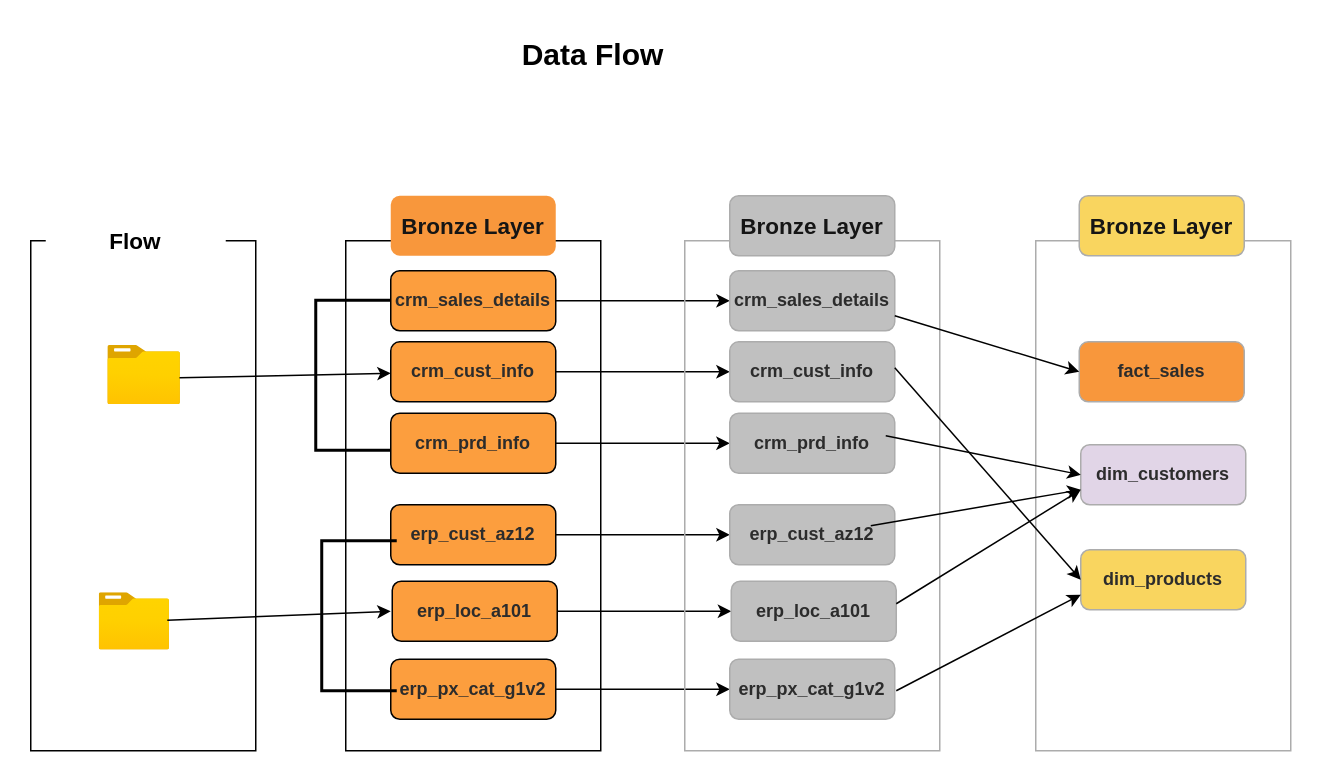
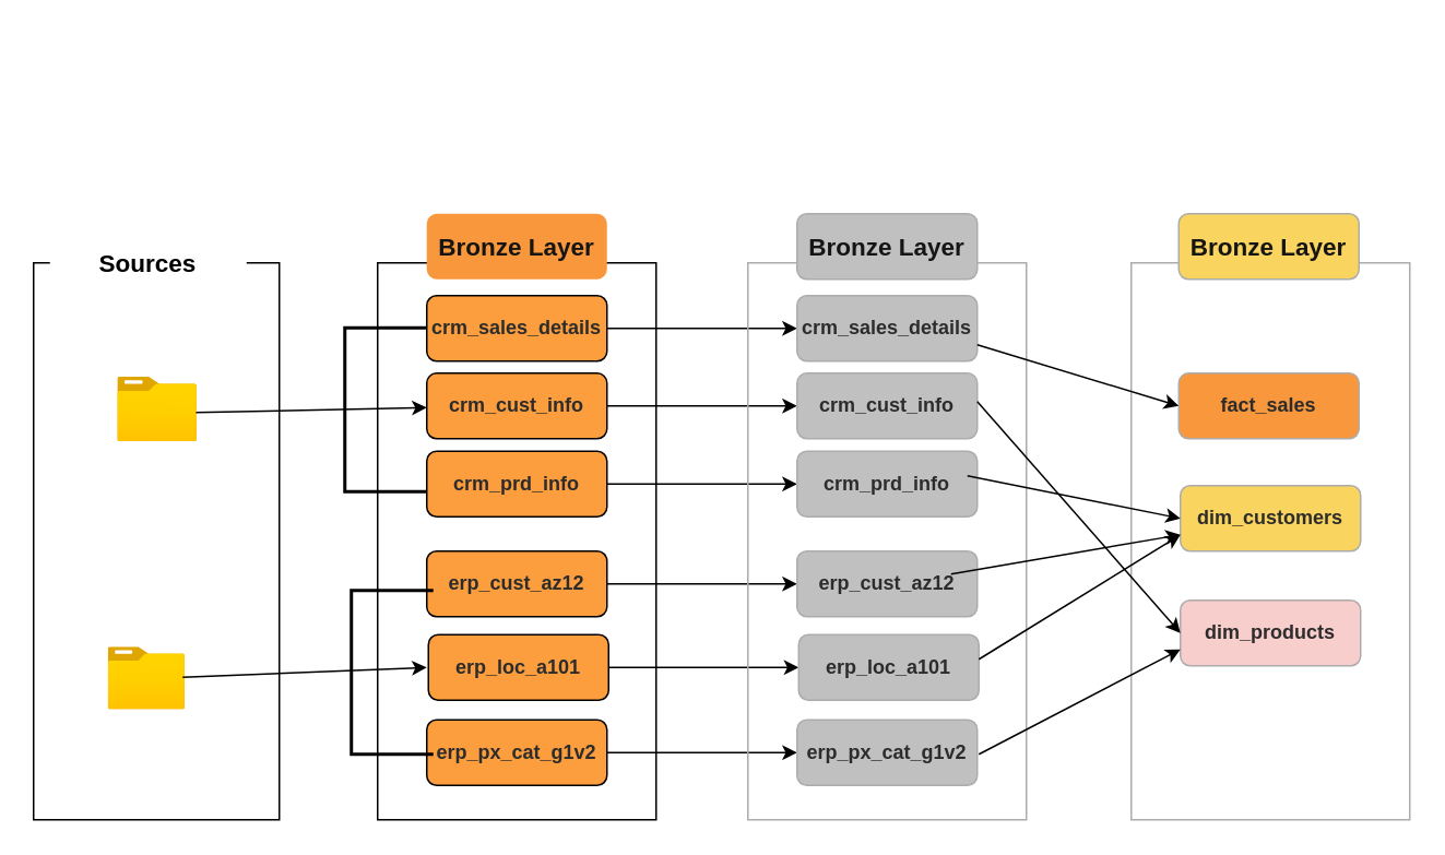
  <mxCell id="0" />
  <mxCell id="1" parent="0" />
- <mxCell id="2" value="Data Flow" style="text;html=1;align=center;verticalAlign=middle;whiteSpace=wrap;rounded=0;fillColor=default;fontSize=20;fontStyle=1" parent="1" vertex="1"><mxGeometry x="260" y="20" width="270" height="30" as="geometry" /></mxCell>
  <mxCell id="3" value="" style="rounded=0;whiteSpace=wrap;html=1;fillColor=none;" parent="1" vertex="1"><mxGeometry x="20" y="160" width="150" height="340" as="geometry" /></mxCell>
- <mxCell id="4" value="&lt;b&gt;&lt;font style=&quot;font-size: 15px;&quot;&gt;Flow&lt;/font&gt;&lt;/b&gt;" style="rounded=1;whiteSpace=wrap;html=1;fillColor=default;strokeColor=none;" parent="1" vertex="1"><mxGeometry x="30" y="140" width="120" height="40" as="geometry" /></mxCell>
+ <mxCell id="4" value="&lt;b&gt;&lt;font style=&quot;font-size: 15px;&quot;&gt;Sources&lt;/font&gt;&lt;/b&gt;" style="rounded=1;whiteSpace=wrap;html=1;fillColor=default;strokeColor=none;" parent="1" vertex="1"><mxGeometry x="30" y="140" width="120" height="40" as="geometry" /></mxCell>
  <mxCell id="5" value="" style="image;aspect=fixed;html=1;points=[];align=center;fontSize=12;image=img/lib/azure2/general/Folder_Blank.svg;" parent="1" vertex="1"><mxGeometry x="71.52" y="230" width="48.48" height="39.35" as="geometry" /></mxCell>
  <mxCell id="6" value="" style="image;aspect=fixed;html=1;points=[];align=center;fontSize=12;image=img/lib/azure2/general/Folder_Blank.svg;" parent="1" vertex="1"><mxGeometry x="65.76" y="394.88" width="46.96" height="38.12" as="geometry" /></mxCell>
  <mxCell id="7" value="" style="rounded=0;whiteSpace=wrap;html=1;fillColor=none;" parent="1" vertex="1"><mxGeometry x="230" y="160" width="170" height="340" as="geometry" /></mxCell>
  <mxCell id="8" value="&lt;span style=&quot;font-size: 15px;&quot;&gt;&lt;b&gt;&lt;font style=&quot;color: rgb(21, 21, 21);&quot;&gt;Bronze Layer&lt;/font&gt;&lt;/b&gt;&lt;/span&gt;" style="rounded=1;whiteSpace=wrap;html=1;fillColor=#F8973C;strokeColor=none;" parent="1" vertex="1"><mxGeometry x="260" y="130" width="110" height="40" as="geometry" /></mxCell>
  <mxCell id="9" style="edgeStyle=orthogonalEdgeStyle;rounded=0;orthogonalLoop=1;jettySize=auto;html=1;" parent="1" source="10" target="27" edge="1"><mxGeometry relative="1" as="geometry" /></mxCell>
  <mxCell id="10" value="&lt;font style=&quot;color: rgb(44, 44, 44);&quot;&gt;&lt;b&gt;crm_sales_details&lt;/b&gt;&lt;/font&gt;" style="rounded=1;whiteSpace=wrap;html=1;fillColor=#FC9E3E;" parent="1" vertex="1"><mxGeometry x="260" y="180" width="110" height="40" as="geometry" /></mxCell>
  <mxCell id="11" style="edgeStyle=orthogonalEdgeStyle;rounded=0;orthogonalLoop=1;jettySize=auto;html=1;" parent="1" source="12" target="28" edge="1"><mxGeometry relative="1" as="geometry" /></mxCell>
  <mxCell id="12" value="&lt;font style=&quot;color: rgb(44, 44, 44);&quot;&gt;&lt;b&gt;crm_cust_info&lt;/b&gt;&lt;/font&gt;" style="rounded=1;whiteSpace=wrap;html=1;fillColor=#FC9E3E;" parent="1" vertex="1"><mxGeometry x="260" y="227.35" width="110" height="40" as="geometry" /></mxCell>
  <mxCell id="13" style="edgeStyle=orthogonalEdgeStyle;rounded=0;orthogonalLoop=1;jettySize=auto;html=1;" parent="1" source="14" target="29" edge="1"><mxGeometry relative="1" as="geometry" /></mxCell>
  <mxCell id="14" value="&lt;font style=&quot;color: rgb(44, 44, 44);&quot;&gt;&lt;b&gt;crm_prd_info&lt;/b&gt;&lt;/font&gt;" style="rounded=1;whiteSpace=wrap;html=1;fillColor=#FC9E3E;" parent="1" vertex="1"><mxGeometry x="260" y="275" width="110" height="40" as="geometry" /></mxCell>
  <mxCell id="15" style="edgeStyle=orthogonalEdgeStyle;rounded=0;orthogonalLoop=1;jettySize=auto;html=1;" parent="1" source="16" target="30" edge="1"><mxGeometry relative="1" as="geometry" /></mxCell>
  <mxCell id="16" value="&lt;font style=&quot;color: rgb(44, 44, 44);&quot;&gt;&lt;b&gt;erp_cust_az12&lt;/b&gt;&lt;/font&gt;" style="rounded=1;whiteSpace=wrap;html=1;fillColor=#FC9E3E;" parent="1" vertex="1"><mxGeometry x="260" y="336" width="110" height="40" as="geometry" /></mxCell>
  <mxCell id="17" style="edgeStyle=orthogonalEdgeStyle;rounded=0;orthogonalLoop=1;jettySize=auto;html=1;" parent="1" source="18" target="31" edge="1"><mxGeometry relative="1" as="geometry" /></mxCell>
  <mxCell id="18" value="&lt;font style=&quot;color: rgb(44, 44, 44);&quot;&gt;&lt;b&gt;erp_loc_a101&lt;/b&gt;&lt;/font&gt;" style="rounded=1;whiteSpace=wrap;html=1;fillColor=#FC9E3E;" parent="1" vertex="1"><mxGeometry x="261" y="387" width="110" height="40" as="geometry" /></mxCell>
  <mxCell id="19" style="edgeStyle=orthogonalEdgeStyle;rounded=0;orthogonalLoop=1;jettySize=auto;html=1;entryX=0;entryY=0.5;entryDx=0;entryDy=0;" parent="1" source="20" target="32" edge="1"><mxGeometry relative="1" as="geometry" /></mxCell>
  <mxCell id="20" value="&lt;font style=&quot;color: rgb(44, 44, 44);&quot;&gt;&lt;b&gt;erp_px_cat_g1v2&lt;/b&gt;&lt;/font&gt;" style="rounded=1;whiteSpace=wrap;html=1;fillColor=#FC9E3E;" parent="1" vertex="1"><mxGeometry x="260" y="439" width="110" height="40" as="geometry" /></mxCell>
  <mxCell id="21" value="" style="endArrow=classic;html=1;rounded=0;entryX=0;entryY=0.5;entryDx=0;entryDy=0;exitX=0.983;exitY=0.417;exitDx=0;exitDy=0;exitPerimeter=0;" parent="1" edge="1"><mxGeometry width="50" height="50" relative="1" as="geometry"><mxPoint x="119.176" y="251.409" as="sourcePoint" /><mxPoint x="260" y="248.35" as="targetPoint" /><Array as="points" /></mxGeometry></mxCell>
  <mxCell id="22" value="" style="strokeWidth=2;html=1;shape=mxgraph.flowchart.annotation_1;align=left;pointerEvents=1;" parent="1" vertex="1"><mxGeometry x="210" y="199.68" width="50" height="100" as="geometry" /></mxCell>
  <mxCell id="23" value="" style="endArrow=classic;html=1;rounded=0;exitX=0.985;exitY=0.554;exitDx=0;exitDy=0;exitPerimeter=0;" parent="1" edge="1"><mxGeometry width="50" height="50" relative="1" as="geometry"><mxPoint x="111.016" y="412.998" as="sourcePoint" /><mxPoint x="260" y="407" as="targetPoint" /></mxGeometry></mxCell>
  <mxCell id="24" value="" style="strokeWidth=2;html=1;shape=mxgraph.flowchart.annotation_1;align=left;pointerEvents=1;" parent="1" vertex="1"><mxGeometry x="213.99" y="360" width="50" height="100" as="geometry" /></mxCell>
  <mxCell id="25" value="" style="rounded=0;whiteSpace=wrap;html=1;fillColor=none;strokeColor=#ACACAC;" parent="1" vertex="1"><mxGeometry x="456.01" y="160" width="170" height="340" as="geometry" /></mxCell>
  <mxCell id="26" value="&lt;span style=&quot;font-size: 15px;&quot;&gt;&lt;b&gt;&lt;font style=&quot;color: rgb(21, 21, 21);&quot;&gt;Bronze Layer&lt;/font&gt;&lt;/b&gt;&lt;/span&gt;" style="rounded=1;whiteSpace=wrap;html=1;fillColor=#C0C0C0;strokeColor=#ACACAC;" parent="1" vertex="1"><mxGeometry x="486.01" y="130" width="110" height="40" as="geometry" /></mxCell>
  <mxCell id="27" value="&lt;font style=&quot;color: rgb(44, 44, 44);&quot;&gt;&lt;b&gt;crm_sales_details&lt;/b&gt;&lt;/font&gt;" style="rounded=1;whiteSpace=wrap;html=1;fillColor=#C0C0C0;strokeColor=#ACACAC;" parent="1" vertex="1"><mxGeometry x="486.01" y="180" width="110" height="40" as="geometry" /></mxCell>
  <mxCell id="28" value="&lt;font style=&quot;color: rgb(44, 44, 44);&quot;&gt;&lt;b&gt;crm_cust_info&lt;/b&gt;&lt;/font&gt;" style="rounded=1;whiteSpace=wrap;html=1;fillColor=#C0C0C0;strokeColor=#ACACAC;" parent="1" vertex="1"><mxGeometry x="486.01" y="227.35" width="110" height="40" as="geometry" /></mxCell>
  <mxCell id="29" value="&lt;font style=&quot;color: rgb(44, 44, 44);&quot;&gt;&lt;b&gt;crm_prd_info&lt;/b&gt;&lt;/font&gt;" style="rounded=1;whiteSpace=wrap;html=1;fillColor=#C0C0C0;strokeColor=#ACACAC;" parent="1" vertex="1"><mxGeometry x="486.01" y="275" width="110" height="40" as="geometry" /></mxCell>
  <mxCell id="30" value="&lt;font style=&quot;color: rgb(44, 44, 44);&quot;&gt;&lt;b&gt;erp_cust_az12&lt;/b&gt;&lt;/font&gt;" style="rounded=1;whiteSpace=wrap;html=1;fillColor=#C0C0C0;strokeColor=#ACACAC;" parent="1" vertex="1"><mxGeometry x="486.01" y="336" width="110" height="40" as="geometry" /></mxCell>
  <mxCell id="31" value="&lt;font style=&quot;color: rgb(44, 44, 44);&quot;&gt;&lt;b&gt;erp_loc_a101&lt;/b&gt;&lt;/font&gt;" style="rounded=1;whiteSpace=wrap;html=1;fillColor=#C0C0C0;strokeColor=#ACACAC;" parent="1" vertex="1"><mxGeometry x="487.01" y="387" width="110" height="40" as="geometry" /></mxCell>
  <mxCell id="32" value="&lt;font style=&quot;color: rgb(44, 44, 44);&quot;&gt;&lt;b&gt;erp_px_cat_g1v2&lt;/b&gt;&lt;/font&gt;" style="rounded=1;whiteSpace=wrap;html=1;fillColor=#C0C0C0;strokeColor=#ACACAC;" parent="1" vertex="1"><mxGeometry x="486.01" y="439" width="110" height="40" as="geometry" /></mxCell>
  <mxCell id="33" value="" style="rounded=0;whiteSpace=wrap;html=1;fillColor=none;strokeColor=#ACACAC;" vertex="1" parent="1"><mxGeometry x="690" y="160" width="170" height="340" as="geometry" /></mxCell>
  <mxCell id="34" value="&lt;span style=&quot;font-size: 15px;&quot;&gt;&lt;b&gt;&lt;font style=&quot;color: rgb(21, 21, 21);&quot;&gt;Bronze Layer&lt;/font&gt;&lt;/b&gt;&lt;/span&gt;" style="rounded=1;whiteSpace=wrap;html=1;fillColor=#F9D55F;strokeColor=#ACACAC;" vertex="1" parent="1"><mxGeometry x="719" y="130" width="110" height="40" as="geometry" /></mxCell>
  <mxCell id="35" value="&lt;font style=&quot;color: rgb(44, 44, 44);&quot;&gt;&lt;b&gt;fact_sales&lt;/b&gt;&lt;/font&gt;" style="rounded=1;whiteSpace=wrap;html=1;fillColor=#f8973c;strokeColor=#ACACAC;" vertex="1" parent="1"><mxGeometry x="719" y="227.35" width="110" height="40" as="geometry" /></mxCell>
- <mxCell id="36" value="&lt;font style=&quot;color: rgb(44, 44, 44);&quot;&gt;&lt;b&gt;dim_customers&lt;/b&gt;&lt;/font&gt;" style="rounded=1;whiteSpace=wrap;html=1;fillColor=#e1d5e7;strokeColor=#ACACAC;" vertex="1" parent="1"><mxGeometry x="720" y="296" width="110" height="40" as="geometry" /></mxCell>
- <mxCell id="37" value="&lt;font style=&quot;color: rgb(44, 44, 44);&quot;&gt;&lt;b&gt;dim_products&lt;/b&gt;&lt;/font&gt;" style="rounded=1;whiteSpace=wrap;html=1;fillColor=#F9D55F;strokeColor=#ACACAC;" vertex="1" parent="1"><mxGeometry x="720" y="366" width="110" height="40" as="geometry" /></mxCell>
+ <mxCell id="36" value="&lt;font style=&quot;color: rgb(44, 44, 44);&quot;&gt;&lt;b&gt;dim_customers&lt;/b&gt;&lt;/font&gt;" style="rounded=1;whiteSpace=wrap;html=1;fillColor=#F9D55F;strokeColor=#ACACAC;" vertex="1" parent="1"><mxGeometry x="720" y="296" width="110" height="40" as="geometry" /></mxCell>
+ <mxCell id="37" value="&lt;font style=&quot;color: rgb(44, 44, 44);&quot;&gt;&lt;b&gt;dim_products&lt;/b&gt;&lt;/font&gt;" style="rounded=1;whiteSpace=wrap;html=1;fillColor=#f8cecc;strokeColor=#ACACAC;" vertex="1" parent="1"><mxGeometry x="720" y="366" width="110" height="40" as="geometry" /></mxCell>
  <mxCell id="38" value="" style="endArrow=classic;html=1;rounded=0;entryX=0;entryY=0.5;entryDx=0;entryDy=0;" edge="1" parent="1" target="35"><mxGeometry width="50" height="50" relative="1" as="geometry"><mxPoint x="596.01" y="210" as="sourcePoint" /><mxPoint x="646.01" y="160" as="targetPoint" /></mxGeometry></mxCell>
  <mxCell id="39" value="" style="endArrow=classic;html=1;rounded=0;entryX=0;entryY=0.75;entryDx=0;entryDy=0;" edge="1" parent="1" target="36"><mxGeometry width="50" height="50" relative="1" as="geometry"><mxPoint x="580" y="350" as="sourcePoint" /><mxPoint x="792.99" y="387" as="targetPoint" /></mxGeometry></mxCell>
  <mxCell id="40" value="" style="endArrow=classic;html=1;rounded=0;entryX=0;entryY=0.75;entryDx=0;entryDy=0;" edge="1" parent="1" target="36"><mxGeometry width="50" height="50" relative="1" as="geometry"><mxPoint x="597.01" y="402" as="sourcePoint" /><mxPoint x="810" y="439" as="targetPoint" /></mxGeometry></mxCell>
  <mxCell id="41" value="" style="endArrow=classic;html=1;rounded=0;entryX=0;entryY=0.5;entryDx=0;entryDy=0;" edge="1" parent="1" target="36"><mxGeometry width="50" height="50" relative="1" as="geometry"><mxPoint x="590" y="290" as="sourcePoint" /><mxPoint x="802.99" y="327" as="targetPoint" /></mxGeometry></mxCell>
  <mxCell id="42" value="" style="endArrow=classic;html=1;rounded=0;entryX=0;entryY=0.5;entryDx=0;entryDy=0;" edge="1" parent="1" target="37"><mxGeometry width="50" height="50" relative="1" as="geometry"><mxPoint x="596.01" y="244.68" as="sourcePoint" /><mxPoint x="836.01" y="254.68" as="targetPoint" /></mxGeometry></mxCell>
  <mxCell id="43" value="" style="endArrow=classic;html=1;rounded=0;entryX=0;entryY=0.75;entryDx=0;entryDy=0;" edge="1" parent="1" target="37"><mxGeometry width="50" height="50" relative="1" as="geometry"><mxPoint x="597.01" y="460" as="sourcePoint" /><mxPoint x="810" y="497" as="targetPoint" /></mxGeometry></mxCell>
